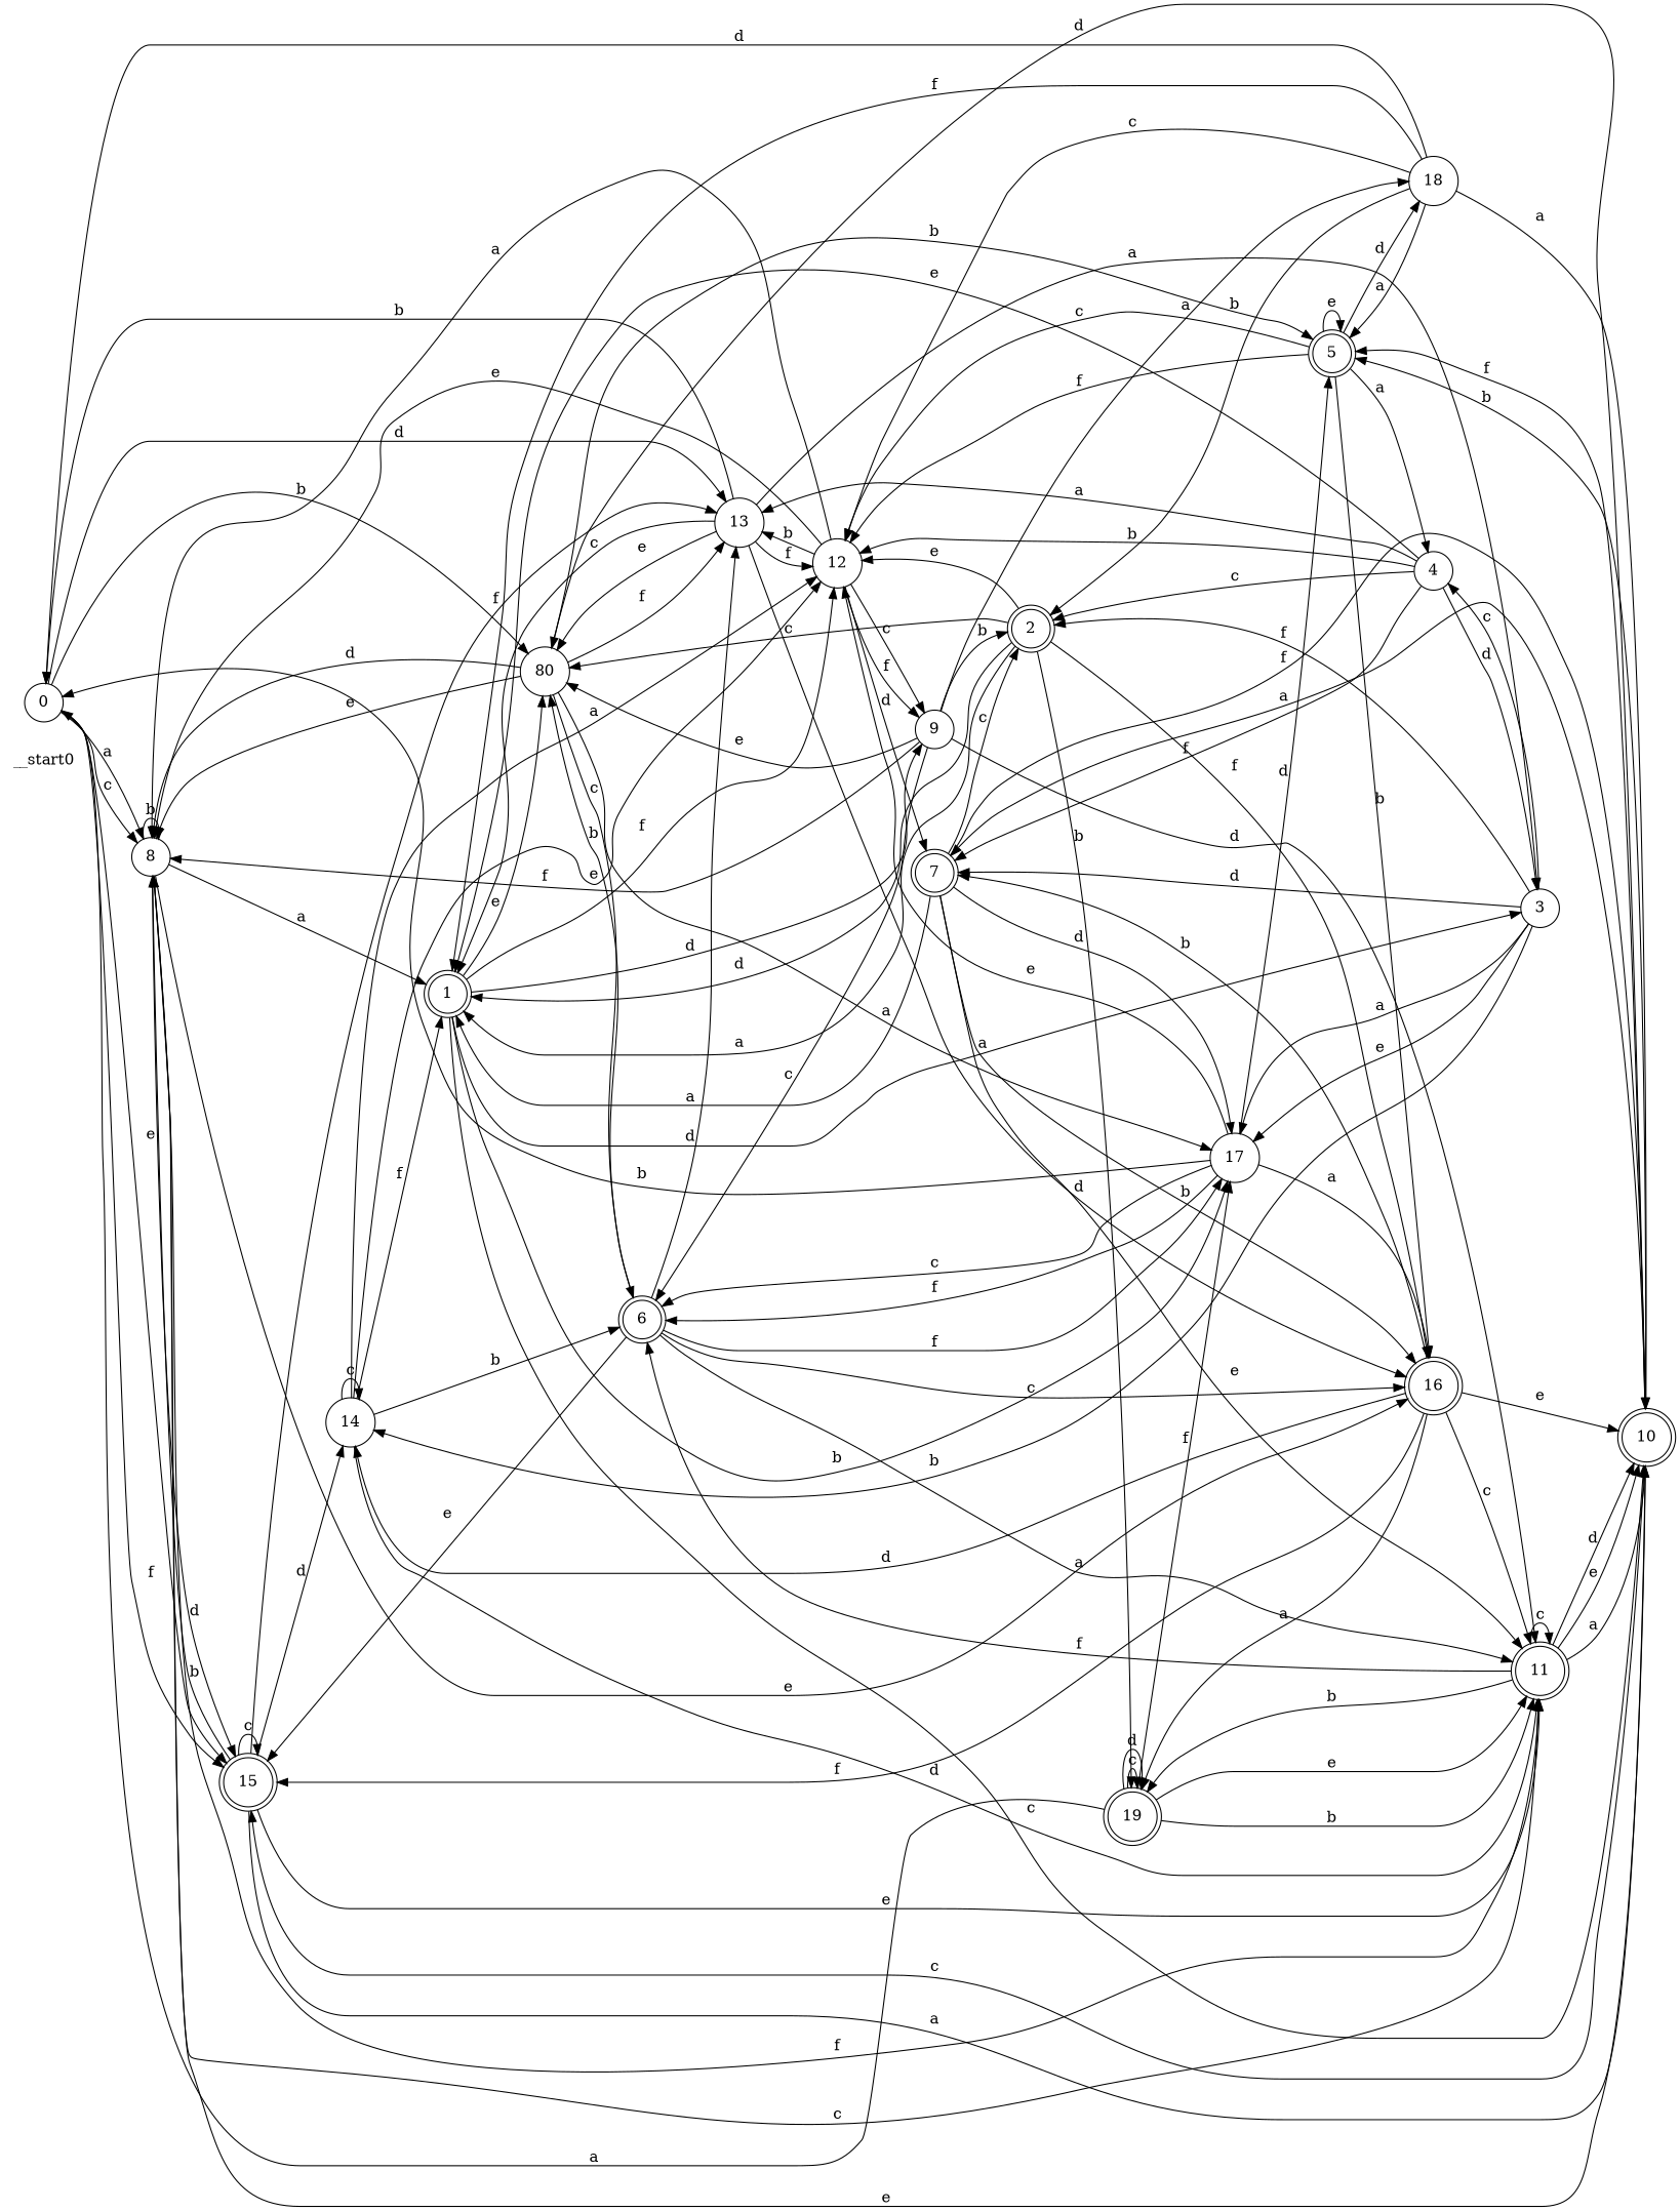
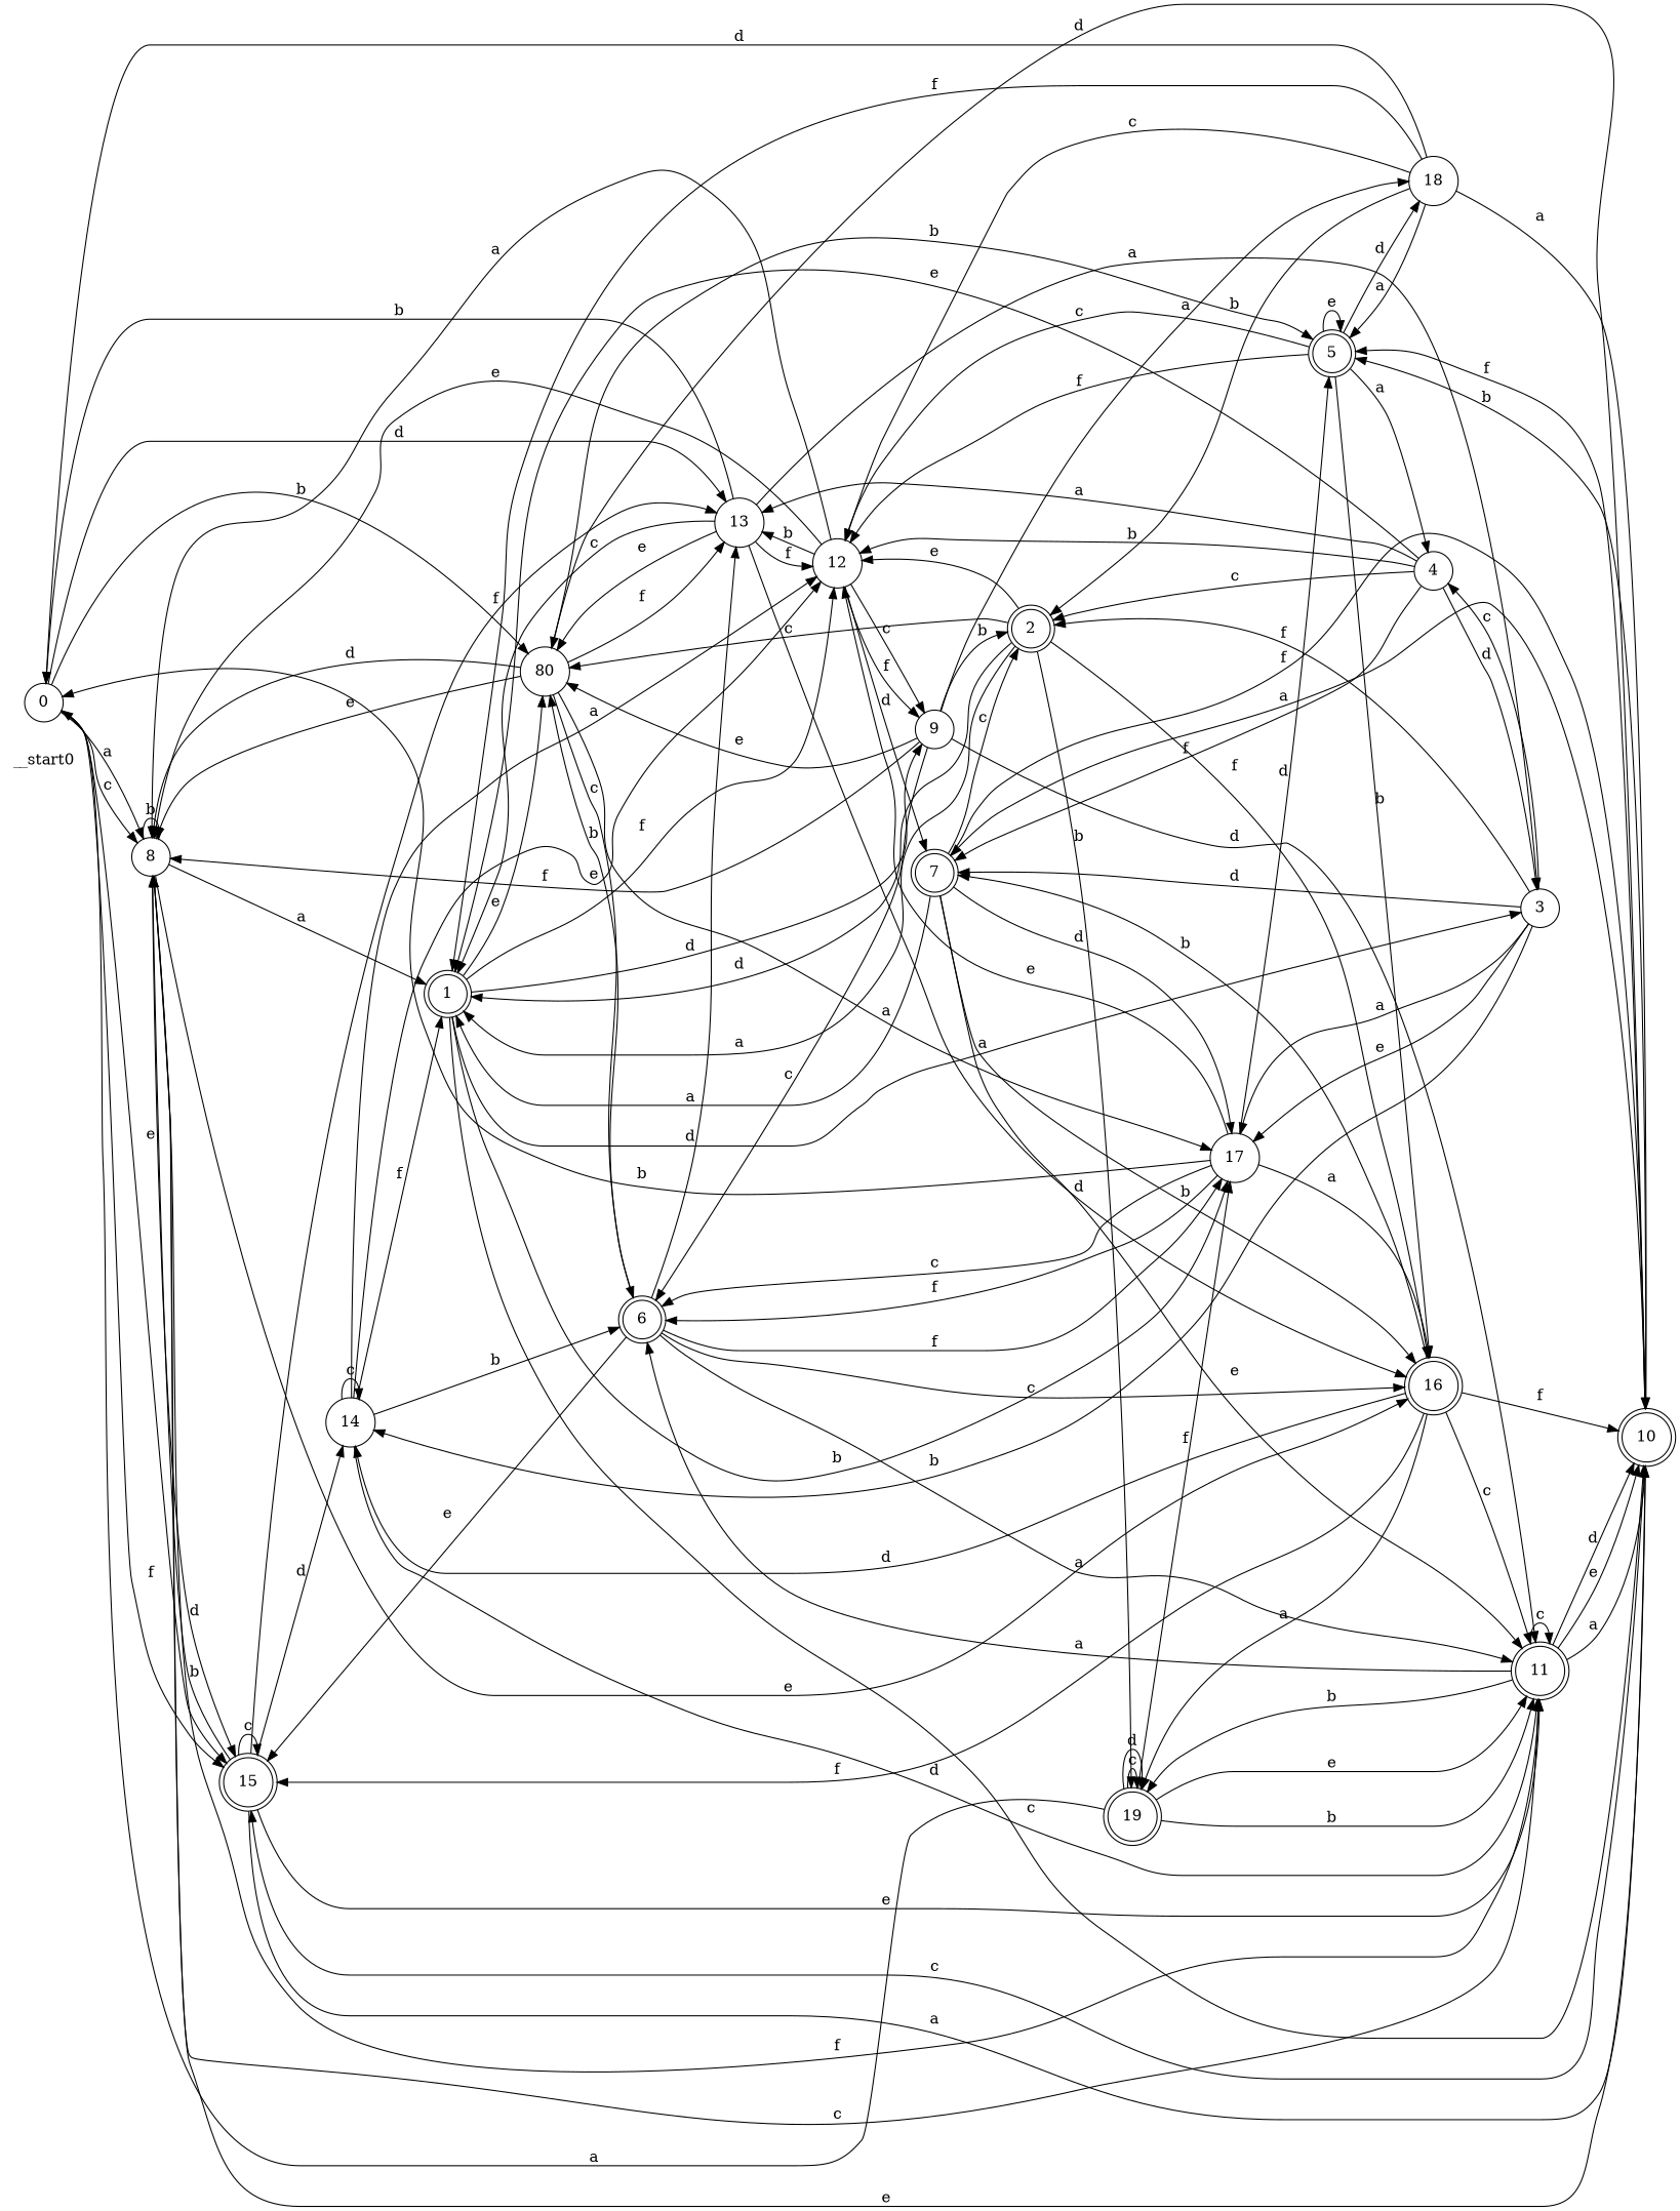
  digraph {
    rankdir=LR
    node [shape=circle color=black fillcolor=white style=filled]
    __start0 [shape=none color="" fillcolor="" style=""]
    n2 [label=0]
    n3 [label=8]
    n4 [label=13]
    n5 [label=15 shape=doublecircle style="rounded,filled"]
    n6 [label=80]
    n7 [label=1 shape=doublecircle style="rounded,filled"]
    n8 [label=16 shape=doublecircle style="rounded,filled"]
    n9 [label=11 shape=doublecircle style="rounded,filled"]
    n10 [label=3]
    n11 [label=12]
    n12 [label=10 shape=doublecircle style="rounded,filled"]
    n13 [label=14]
    n14 [label=17]
    n15 [label=5 shape=doublecircle style="rounded,filled"]
    n16 [label=6 shape=doublecircle style="rounded,filled"]
    n17 [label=9]
    n18 [label=2 shape=doublecircle style="rounded,filled"]
    n19 [label=4]
    n20 [label=7 shape=doublecircle]
    n21 [label=18]
    n22 [label=19 shape=doublecircle style="rounded,filled"]
    n2 -> n3 [label=a]
    n2 -> n3 [label=c]
    n2 -> n4 [label=d]
    n2 -> n5 [label=e]
    n2 -> n5 [label=f]
    n2 -> n6 [label=b]
    n3 -> n3 [label=b]
    n3 -> n5 [label=d]
    n3 -> n7 [label=a]
    n3 -> n8 [label=e]
    n3 -> n9 [label=c]
    n3 -> n9 [label=f]
    n4 -> n2 [label=b]
    n4 -> n6 [label=e]
    n4 -> n7 [label=c]
    n4 -> n8 [label=d]
    n4 -> n10 [label=a]
    n4 -> n11 [label=f]
    n5 -> n3 [label=b]
    n5 -> n4 [label=f]
    n5 -> n5 [label=c]
    n5 -> n9 [label=e]
    n5 -> n12 [label=a]
    n5 -> n13 [label=d]
    n6 -> n3 [label=d]
    n6 -> n3 [label=e]
    n6 -> n4 [label=f]
    n6 -> n14 [label=a]
    n6 -> n15 [label=b]
    n6 -> n16 [label=c]
    n7 -> n6 [label=e]
    n7 -> n10 [label=a]
    n7 -> n11 [label=f]
    n7 -> n12 [label=c]
    n7 -> n14 [label=b]
    n7 -> n17 [label=d]
    n8 -> n5 [label=f]
    n8 -> n9 [label=c]
-   n8 -> n12 [label=e]
+   n8 -> n12 [label=f]
    n8 -> n13 [label=d]
    n8 -> n20 [label=b]
    n8 -> n22 [label=a]
    n9 -> n9 [label=c]
    n9 -> n12 [label=a]
    n9 -> n12 [label=d]
    n9 -> n12 [label=e]
-   n9 -> n16 [label=f]
+   n9 -> n16 [label=a]
    n9 -> n22 [label=b]
    n10 -> n13 [label=b]
    n10 -> n14 [label=a]
    n10 -> n14 [label=e]
    n10 -> n18 [label=f]
    n10 -> n19 [label=c]
    n10 -> n20 [label=d]
    n11 -> n3 [label=a]
    n11 -> n3 [label=e]
    n11 -> n4 [label=b]
    n11 -> n17 [label=c]
    n11 -> n17 [label=f]
    n11 -> n20 [label=d]
    n12 -> n3 [label=e]
    n12 -> n5 [label=c]
    n12 -> n6 [label=d]
    n12 -> n15 [label=b]
    n12 -> n15 [label=f]
    n12 -> n20 [label=a]
    n13 -> n7 [label=f]
    n13 -> n9 [label=d]
    n13 -> n11 [label=a]
    n13 -> n11 [label=e]
    n13 -> n13 [label=c]
    n13 -> n16 [label=b]
    n14 -> n2 [label=b]
    n14 -> n8 [label=a]
    n14 -> n11 [label=e]
    n14 -> n15 [label=d]
    n14 -> n16 [label=c]
    n14 -> n16 [label=f]
    n15 -> n8 [label=b]
    n15 -> n11 [label=c]
    n15 -> n11 [label=f]
    n15 -> n15 [label=e]
    n15 -> n19 [label=a]
    n15 -> n21 [label=d]
    n16 -> n4 [label=d]
    n16 -> n5 [label=e]
    n16 -> n6 [label=b]
    n16 -> n8 [label=c]
    n16 -> n9 [label=a]
    n16 -> n14 [label=f]
    n17 -> n3 [label=f]
    n17 -> n6 [label=e]
    n17 -> n9 [label=d]
    n17 -> n16 [label=c]
    n17 -> n18 [label=b]
    n17 -> n21 [label=a]
    n18 -> n6 [label=c]
    n18 -> n7 [label=a]
    n18 -> n7 [label=d]
    n18 -> n8 [label=f]
    n18 -> n11 [label=e]
    n18 -> n22 [label=b]
    n19 -> n4 [label=a]
    n19 -> n7 [label=e]
    n19 -> n10 [label=d]
    n19 -> n11 [label=b]
    n19 -> n18 [label=c]
    n19 -> n20 [label=f]
    n20 -> n7 [label=a]
    n20 -> n8 [label=b]
    n20 -> n9 [label=e]
    n20 -> n12 [label=f]
    n20 -> n14 [label=d]
    n20 -> n18 [label=c]
    n21 -> n2 [label=d]
    n21 -> n7 [label=f]
    n21 -> n11 [label=c]
    n21 -> n12 [label=a]
    n21 -> n15 [label=a]
    n21 -> n18 [label=b]
    n22 -> n2 [label=a]
    n22 -> n9 [label=b]
    n22 -> n9 [label=e]
    n22 -> n14 [label=f]
    n22 -> n22 [label=c]
    n22 -> n22 [label=d]
  }
